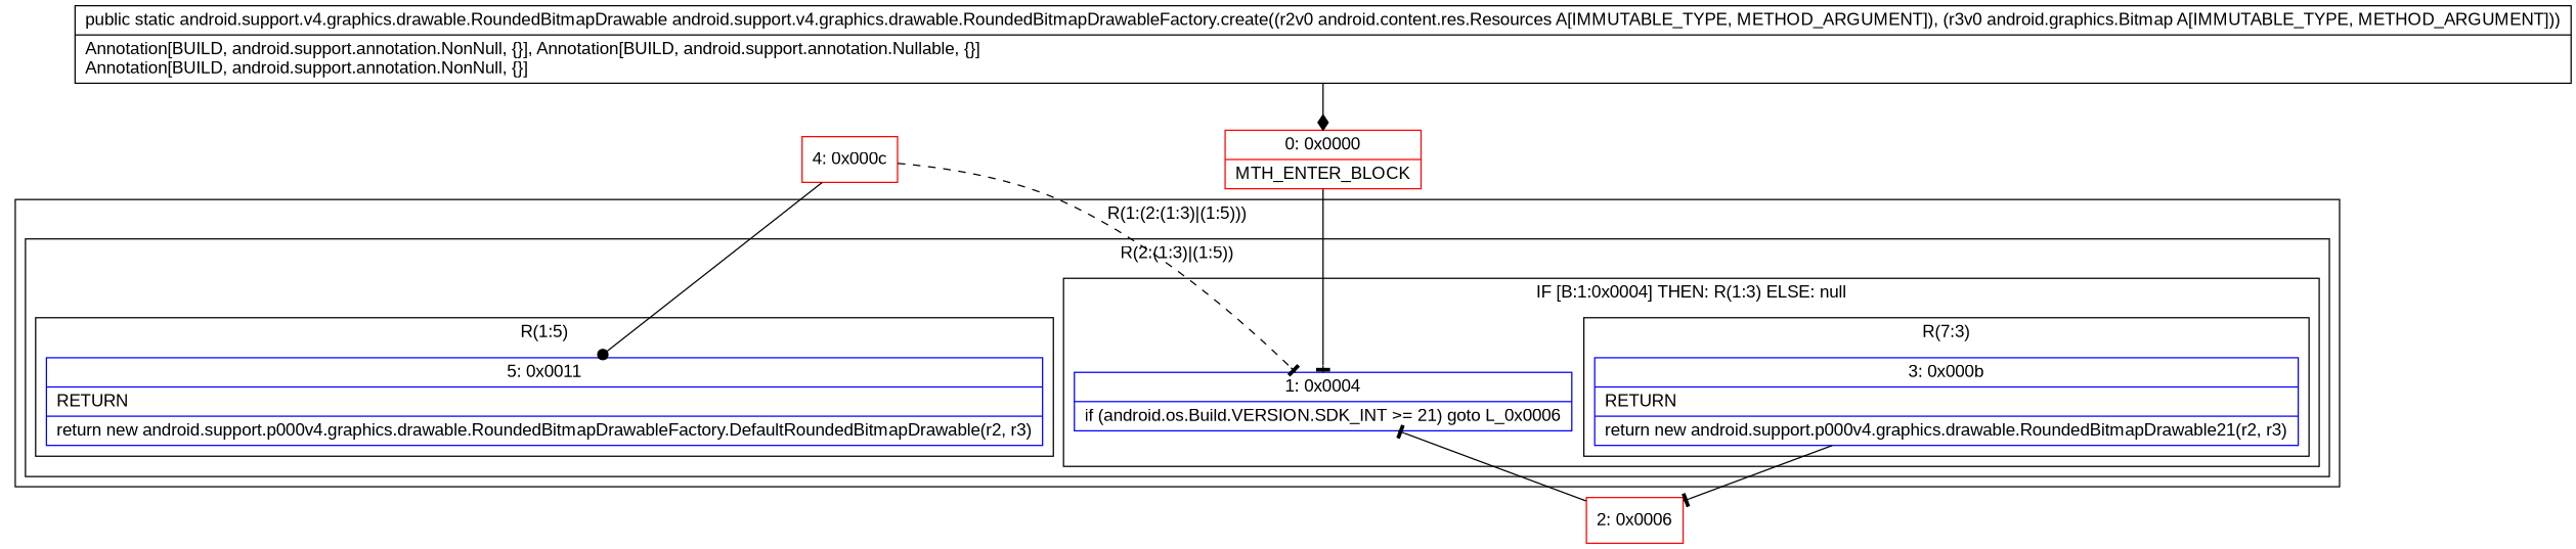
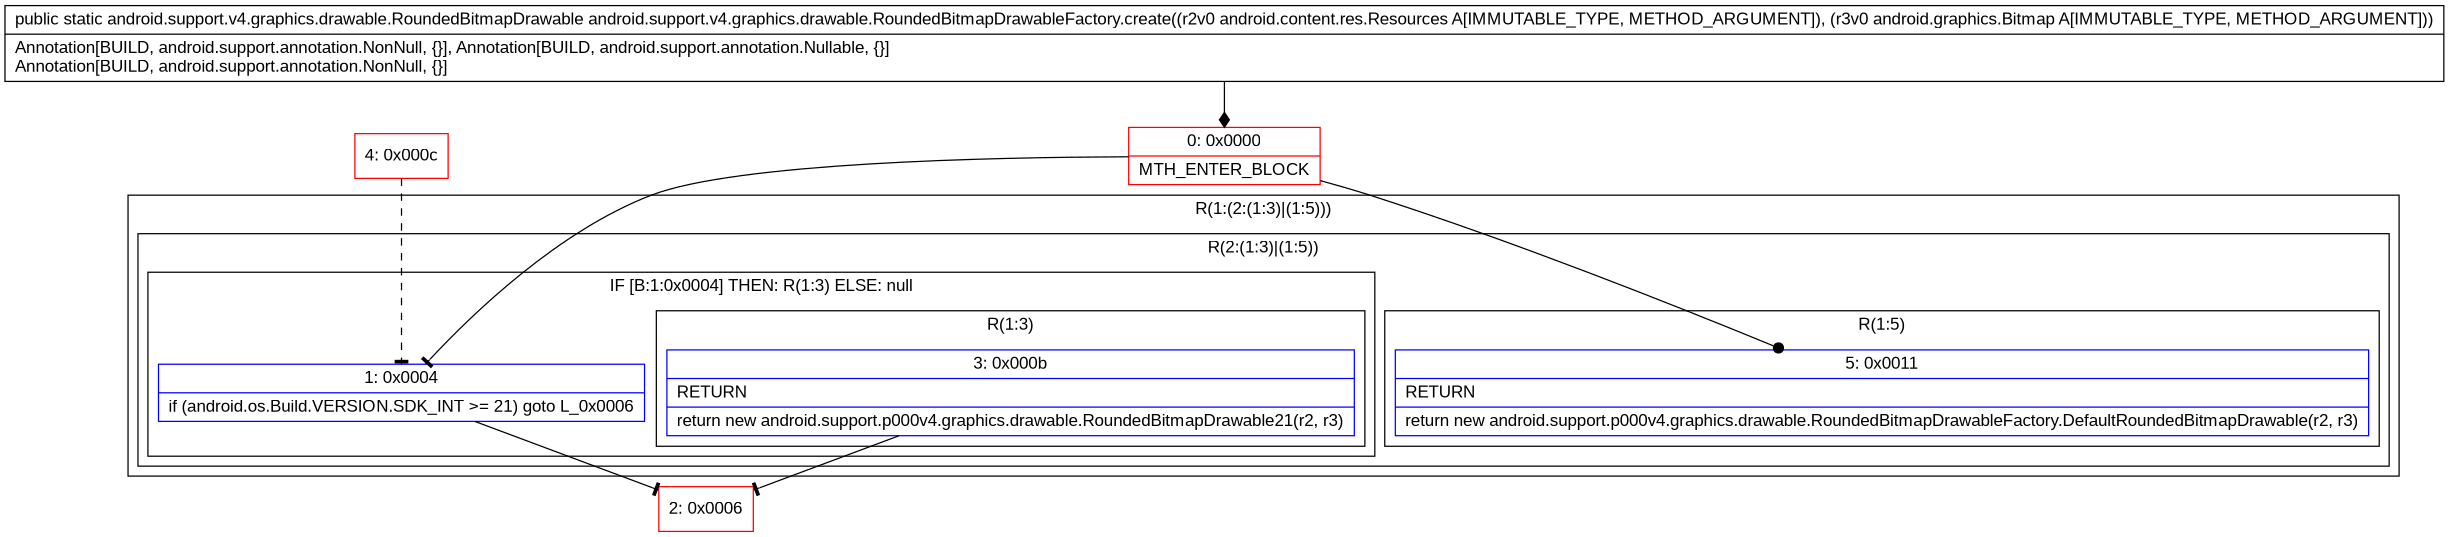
  digraph {
    fontname="Liberation Sans"
    node [color=blue fontname="Liberation Sans" shape=record]
    edge [arrowhead=tee fontname="Liberation Sans"]
    n1 [label="{3\:\ 0x000b|RETURN\l|return new android.support.p000v4.graphics.drawable.RoundedBitmapDrawable21(r2, r3)\l}"]
    n2 [label="{1\:\ 0x0004|if (android.os.Build.VERSION.SDK_INT \>= 21) goto L_0x0006\l}"]
    n3 [label="{5\:\ 0x0011|RETURN\l|return new android.support.p000v4.graphics.drawable.RoundedBitmapDrawableFactory.DefaultRoundedBitmapDrawable(r2, r3)\l}"]
    n4 [color=red label="{2\:\ 0x0006}"]
    n5 [color=red label="{4\:\ 0x000c}"]
    n6 [color=red label="{0\:\ 0x0000|MTH_ENTER_BLOCK\l}"]
    n7 [label="{public static android.support.v4.graphics.drawable.RoundedBitmapDrawable android.support.v4.graphics.drawable.RoundedBitmapDrawableFactory.create((r2v0 android.content.res.Resources A[IMMUTABLE_TYPE, METHOD_ARGUMENT]), (r3v0 android.graphics.Bitmap A[IMMUTABLE_TYPE, METHOD_ARGUMENT]))  | Annotation[BUILD, android.support.annotation.NonNull, \{\}], Annotation[BUILD, android.support.annotation.Nullable, \{\}]\lAnnotation[BUILD, android.support.annotation.NonNull, \{\}]\l}" color=""]
    subgraph cluster_1 {
      label="R(1:(2:(1:3)|(1:5)))"
      subgraph cluster_2 {
        label="R(2:(1:3)|(1:5))"
        subgraph cluster_3 {
          label="IF [B:1:0x0004] THEN: R(1:3) ELSE: null"
          n2
          subgraph cluster_4 {
-           label="R(7:3)"
+           label="R(1:3)"
            n1
          }
        }
        subgraph cluster_5 {
          label="R(1:5)"
          n3
        }
      }
    }
    n1 -> n4
-   n4 -> n2
+   n2 -> n4
    n5 -> n2 [style=dashed]
-   n5 -> n3 [arrowhead=dot]
+   n6 -> n3 [arrowhead=dot]
    n6 -> n2
    n7 -> n6 [arrowhead=diamond]
  }
